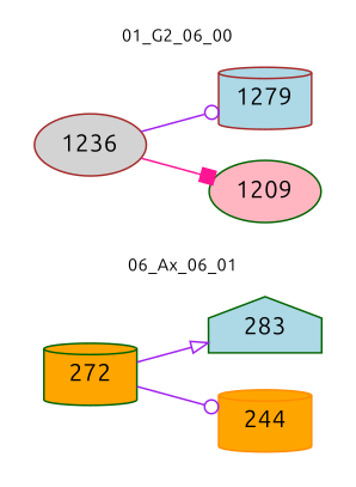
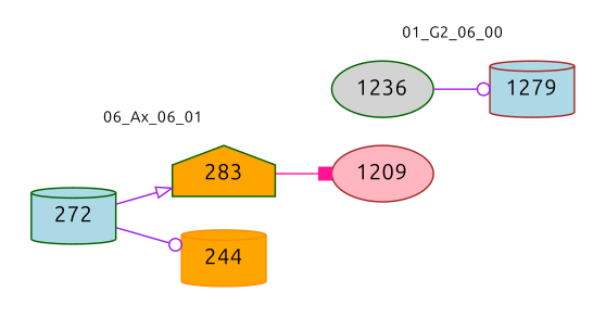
  digraph {
    fontname=Ubuntu
    rankdir=LR
    node [color=brown fillcolor=orange fontname=Ubuntu shape=cylinder style=filled]
    edge [arrowhead=odot color=purple fontname=Ubuntu]
-   n1 [color=darkgreen label=272]
+   n1 [color=darkgreen fillcolor=lightblue label=272]
    n2 [color=darkorange label=244]
-   n3 [color=darkgreen fillcolor=lightblue label=283 shape=house]
-   n4 [fillcolor=lightgrey label=1236 shape=ellipse]
-   n5 [color=darkgreen fillcolor=lightpink label=1209 shape=ellipse]
+   n3 [color=darkgreen label=283 shape=house]
+   n4 [color=darkgreen fillcolor=lightgrey label=1236 shape=ellipse]
+   n5 [fillcolor=lightpink label=1209 shape=ellipse]
    n6 [fillcolor=lightblue label=1279]
    subgraph cluster_1 {
      color=white
      fontsize=10
      label="06_Ax_06_01"
      n1
      n2
      n3
    }
    subgraph cluster_2 {
      color=white
      fontsize=10
      label="01_G2_06_00"
      n4
      n5
      n6
    }
    n1 -> n2
    n1 -> n3 [arrowhead=onormal]
-   n4 -> n5 [arrowhead=box color=deeppink]
+   n3 -> n5 [arrowhead=box color=deeppink]
    n4 -> n6
  }
